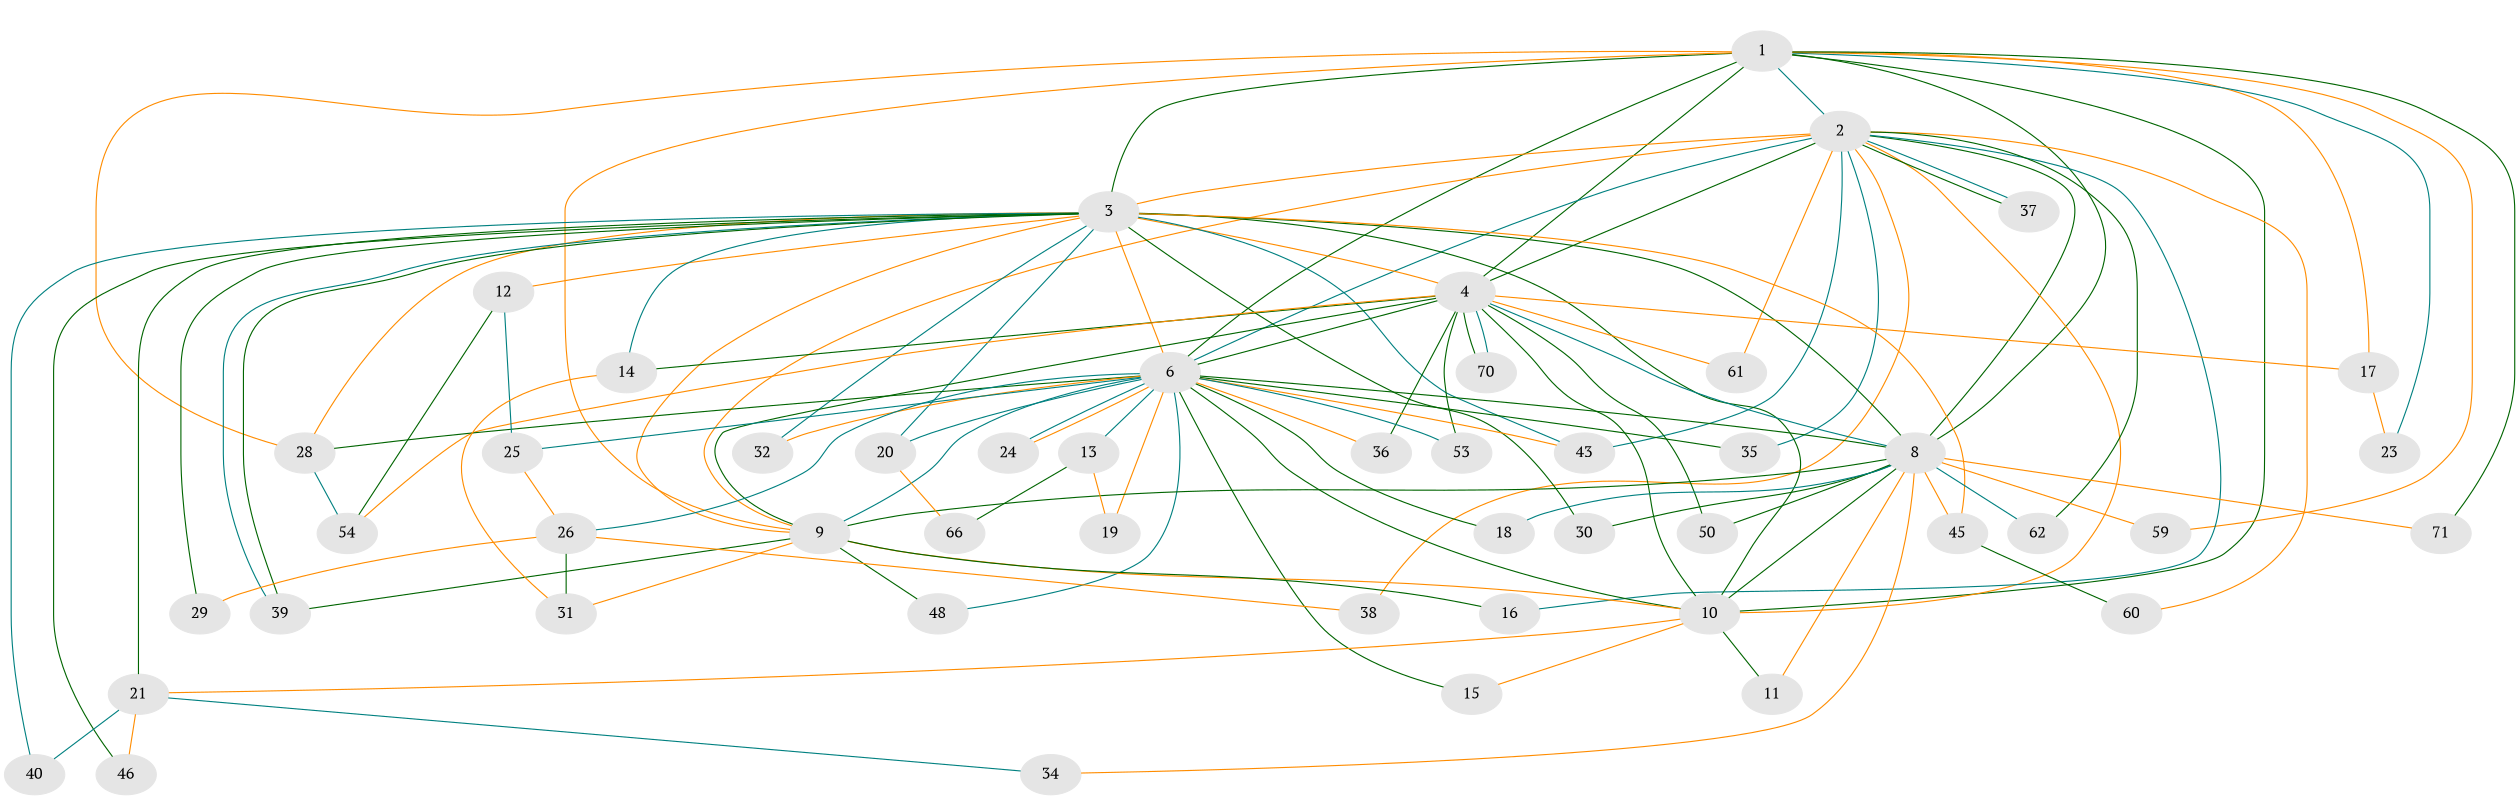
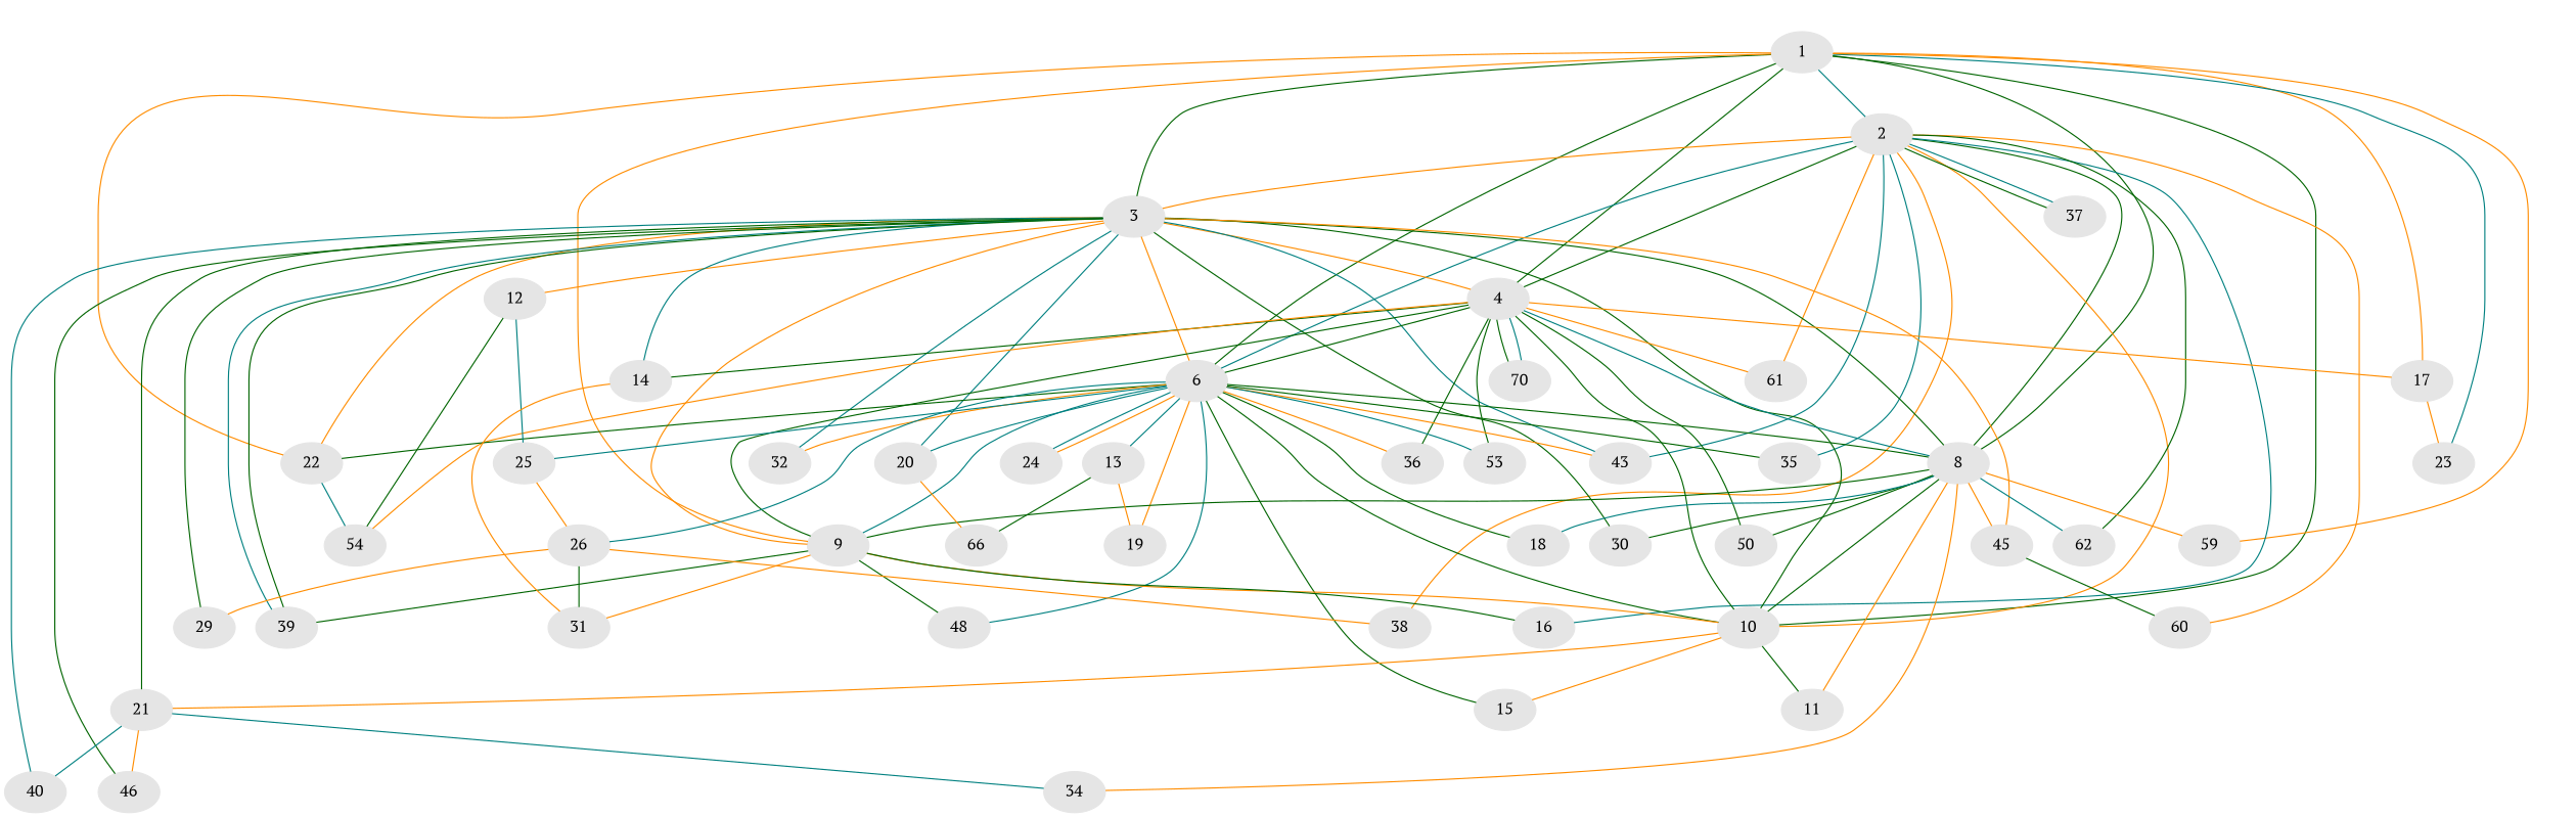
  graph {
    fontname="PT Serif"
    node [color=gray90 fontname="PT Serif" style=filled]
    edge [color=darkgreen fontname="PT Serif"]
    1
    2
    3 [super="+5+63+42"]
    4
    6 [super="+28+33+27+51+7"]
    8
    9 [super="+56"]
    10
    17
-   22 [label=28]
+   22
    23
    59
-   71
    16
    35
    37
    38
    43
    60
    61
    62 [super="+64"]
    12
    14
    20
    21
    29
    30
    32
    39
    40
    45
    46
    36
    50
    53
    54 [super="+58"]
    70
    13
    15
    18
    19
    24
    25
    26
    48
    11
    34
    31 [super="+41"]
    66
    1 -- 2 [color=teal]
    1 -- 3 [weight=2]
    1 -- 4
    1 -- 6 [weight=2]
    1 -- 8
    1 -- 9 [color=darkorange]
    1 -- 10
    1 -- 17 [color=darkorange]
    1 -- 22 [color=darkorange]
    1 -- 23 [color=teal]
    1 -- 59 [color=darkorange]
-   1 -- 71
    2 -- 3 [color=darkorange weight=2]
    2 -- 4
    2 -- 6 [color=teal weight=4]
    2 -- 8
-   2 -- 9 [color=darkorange]
    2 -- 10 [color=darkorange]
    2 -- 16 [color=teal]
    2 -- 35 [color=teal]
    2 -- 37
    2 -- 37 [color=teal]
    2 -- 38 [color=darkorange]
    2 -- 43 [color=teal]
    2 -- 60 [color=darkorange]
    2 -- 61 [color=darkorange]
    2 -- 62 [weight=2]
    3 -- 4 [color=darkorange weight=2]
    3 -- 6 [color=darkorange weight=6]
    3 -- 8 [weight=4]
    3 -- 9 [color=darkorange weight=2]
    3 -- 10 [weight=2]
    3 -- 22 [color=darkorange weight=2]
    3 -- 43 [color=teal]
    3 -- 12 [color=darkorange weight=2]
    3 -- 14 [color=teal]
    3 -- 20 [color=teal weight=2]
    3 -- 21
    3 -- 29
    3 -- 30
    3 -- 32 [color=teal]
    3 -- 39 [color=teal]
    3 -- 39
    3 -- 40 [color=teal]
    3 -- 45 [color=darkorange]
    3 -- 46
    4 -- 6 [weight=2]
    4 -- 8 [color=teal]
    4 -- 9
    4 -- 10
    4 -- 17 [color=darkorange]
    4 -- 61 [color=darkorange]
    4 -- 14
    4 -- 36
    4 -- 50
    4 -- 53
    4 -- 54 [color=darkorange]
    4 -- 70
    4 -- 70 [color=teal]
    6 -- 8 [weight=4]
    6 -- 9 [color=teal weight=3]
    6 -- 10 [weight=2]
    6 -- 22 [weight=2]
    6 -- 35
    6 -- 43 [color=darkorange]
    6 -- 20 [color=teal]
    6 -- 32 [color=darkorange]
    6 -- 36 [color=darkorange]
    6 -- 53 [color=teal]
    6 -- 13 [color=teal weight=2]
    6 -- 15
    6 -- 18
    6 -- 19 [color=darkorange]
    6 -- 24 [color=teal]
    6 -- 24 [color=darkorange]
    6 -- 25 [color=teal]
    6 -- 26 [color=teal]
    6 -- 48 [color=teal]
    8 -- 9
    8 -- 10
    8 -- 59 [color=darkorange]
-   8 -- 71 [color=darkorange]
    8 -- 62 [color=teal]
    8 -- 30
    8 -- 45 [color=darkorange]
    8 -- 50
    8 -- 18 [color=teal]
    8 -- 11 [color=darkorange]
    8 -- 34 [color=darkorange]
    9 -- 10 [color=darkorange]
    9 -- 16
    9 -- 39
    9 -- 48
    9 -- 31 [color=darkorange]
    10 -- 21 [color=darkorange]
    10 -- 15 [color=darkorange]
    10 -- 11
    17 -- 23 [color=darkorange]
    22 -- 54 [color=teal]
    12 -- 54
    12 -- 25 [color=teal]
    14 -- 31 [color=darkorange]
    20 -- 66 [color=darkorange]
    21 -- 40 [color=teal]
    21 -- 46 [color=darkorange]
    21 -- 34 [color=teal]
    45 -- 60
    13 -- 19 [color=darkorange]
    13 -- 66
    25 -- 26 [color=darkorange]
    26 -- 38 [color=darkorange]
    26 -- 29 [color=darkorange]
    26 -- 31
  }
